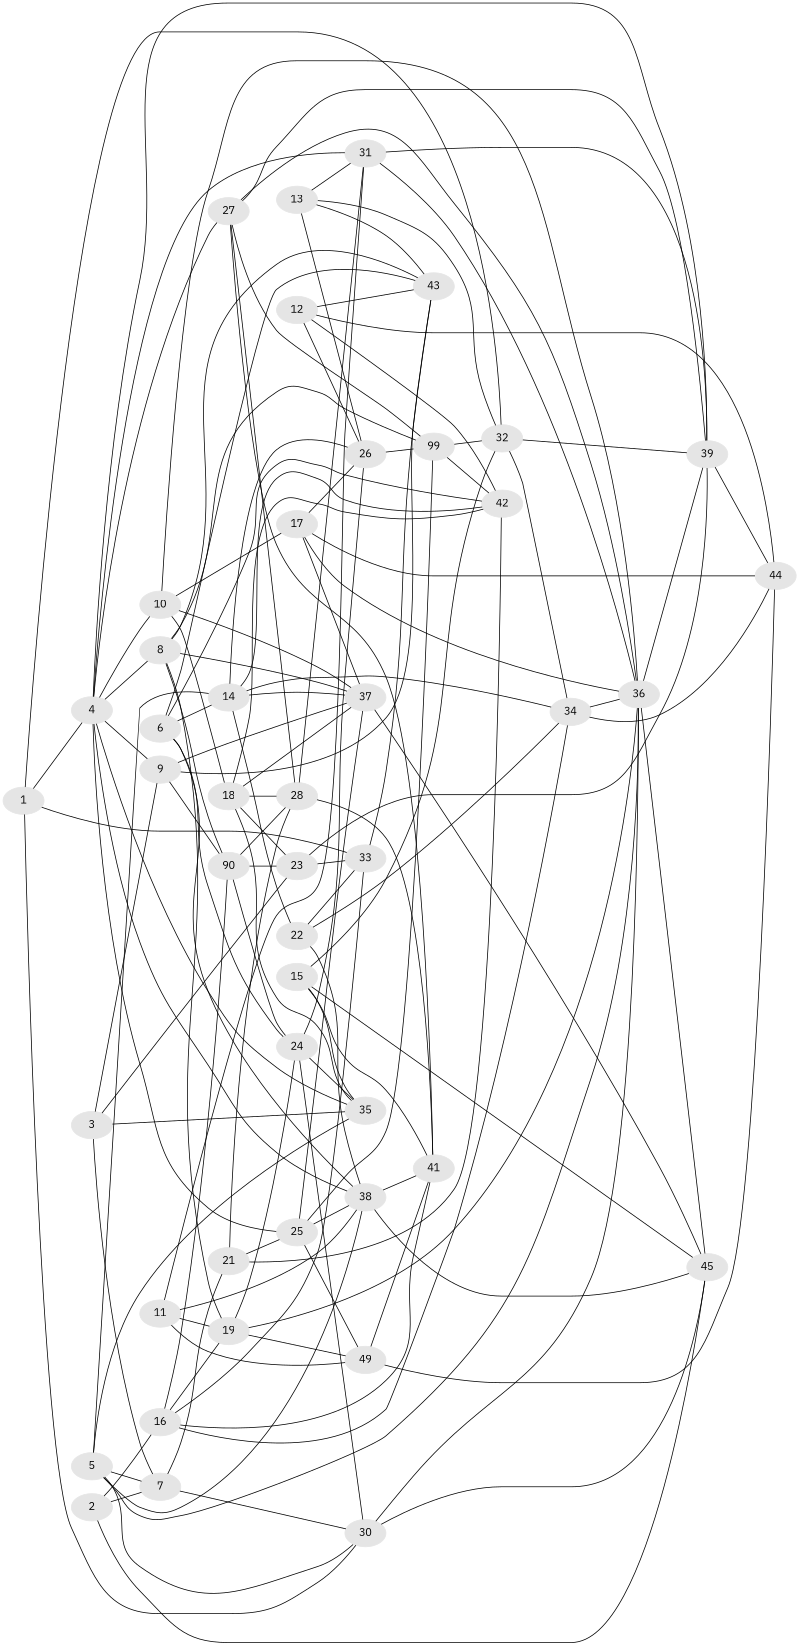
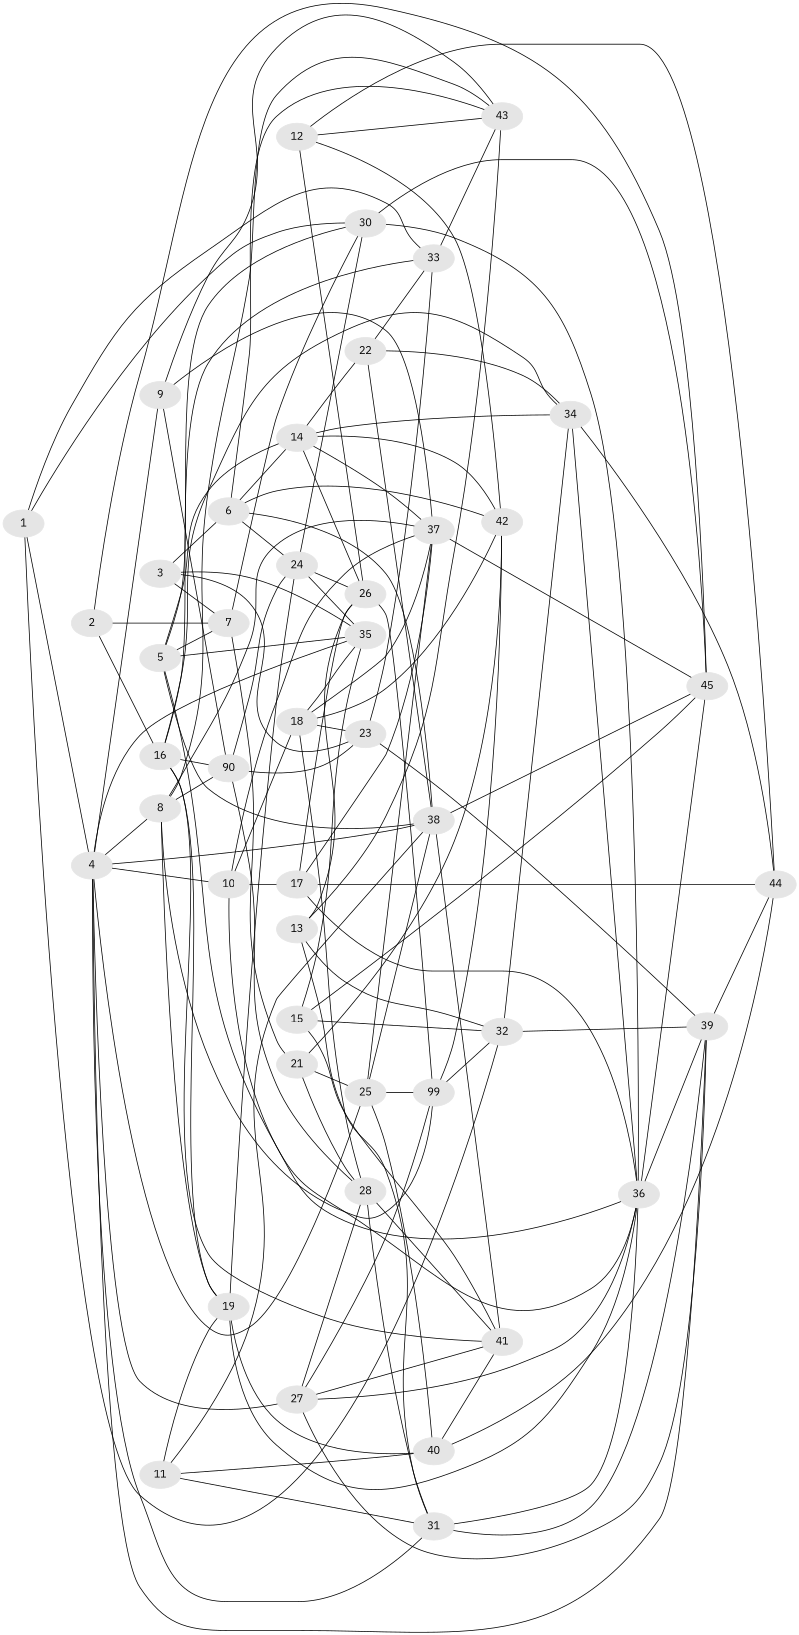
  graph {
    fontname="IBM Plex Sans"
    rankdir=LR
    node [color=gray90 fontname="IBM Plex Sans" style=filled]
    edge [fontname="IBM Plex Sans" weight=1.0]
    1
    4
    30
    32
    33
    35
    8
    9
    10
    25
    27
    31
    38
    39
    45
    36
    34
    43
    2
    7
    16
    21
    19
    n24 [label=90]
    41
    3
    6
    23
    14
    24
    42
    n32 [label=99]
    37
    17
    18
-   40 [label=49]
+   40
    28
    44
    5
    26
    22
    11
    12
    13
    15
    1 -- 4
    1 -- 30
    1 -- 32
    1 -- 33
    4 -- 35
    4 -- 8
    4 -- 9
    4 -- 10
    4 -- 25
    4 -- 27
    4 -- 31
    4 -- 38
    4 -- 39
    30 -- 45
    30 -- 36
    32 -- 39
    32 -- 34
    33 -- 43
    8 -- 43
    8 -- 19
    8 -- n24
    8 -- n32
    8 -- 37
    9 -- 43
    9 -- n24
    9 -- 37
    10 -- 36
    10 -- 37 [weight=2.0]
    10 -- 17
    10 -- 18
    25 -- 38
    25 -- n32
    25 -- 37
    25 -- 40
    27 -- 39
    27 -- 36
    27 -- 41
    27 -- n32
    27 -- 28
    31 -- 39
    31 -- 36
    38 -- 45
    38 -- 41
    39 -- 44
    36 -- 39
    36 -- 45
    34 -- 36
    34 -- 44
    2 -- 45
    2 -- 7 [weight=2.0]
    2 -- 16
    7 -- 30
    7 -- 21
    16 -- 33
    16 -- 34
    16 -- 19
    16 -- n24
    16 -- 41
    21 -- 25
    21 -- 42
    21 -- 28
    19 -- 36
    19 -- 24
    19 -- 40
    n24 -- 23
    n24 -- 24
    n24 -- 28
    3 -- 35
    3 -- 7
-   3 -- 9
+   3 -- 6
    3 -- 23
    6 -- 38
    6 -- 43
    6 -- 14
    6 -- 24
    6 -- 42
    23 -- 33
    23 -- 39 [weight=2.0]
    14 -- 34
    14 -- 42
    14 -- 37
    14 -- 26
    14 -- 22
    24 -- 30
    24 -- 35
    24 -- 26
    n32 -- 32
    n32 -- 42
    37 -- 45
    17 -- 36
    17 -- 37
    17 -- 44 [weight=2.0]
    17 -- 26
    18 -- 35
    18 -- 23
    18 -- 42
    18 -- 37
    18 -- 28
    40 -- 41
    40 -- 44
    28 -- 31
    28 -- 41
    5 -- 30
    5 -- 35
    5 -- 38
    5 -- 36
    5 -- 7
    5 -- 14
    26 -- n32
    22 -- 33 [weight=2.0]
    22 -- 38 [weight=2.0]
    22 -- 34
    11 -- 31
    11 -- 38
    11 -- 19
    11 -- 40
    12 -- 43
    12 -- 42
    12 -- 44
    12 -- 26
    13 -- 32
    13 -- 31
    13 -- 43
    13 -- 26
    15 -- 32
    15 -- 35
    15 -- 45
    15 -- 41
  }
